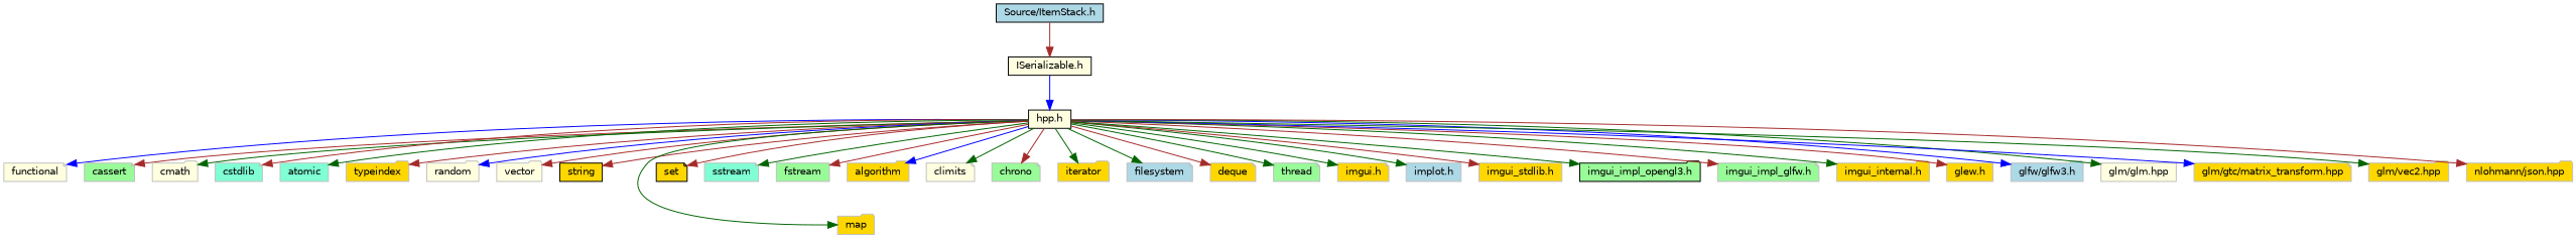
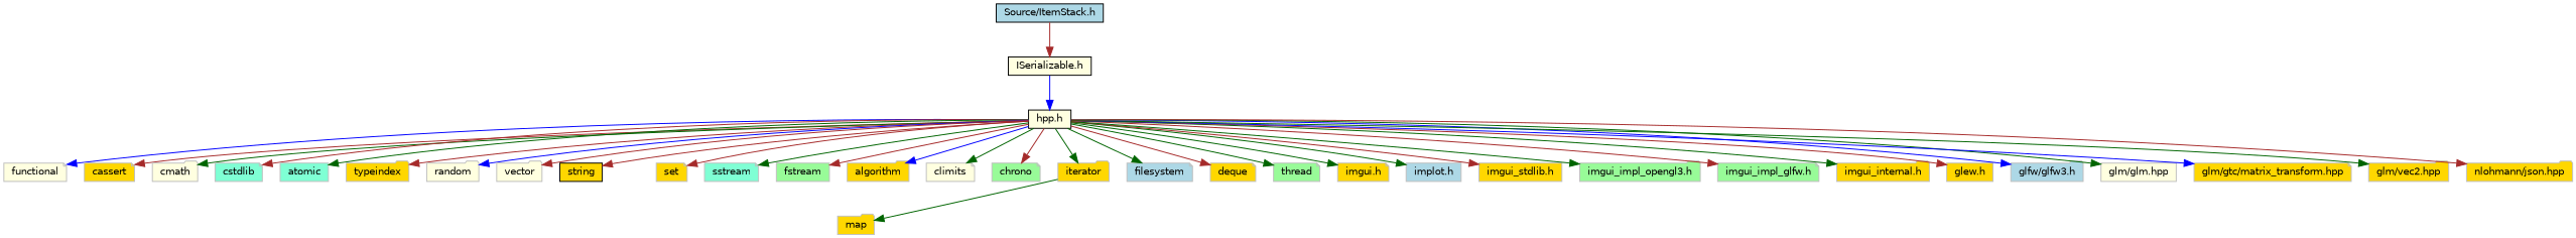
  digraph {
    node [color=grey75 fillcolor=gold fontname=Helvetica fontsize=10 shape=note style=filled]
    edge [color=brown fontname=Helvetica fontsize=10 labelfontname=Helvetica labelfontsize=10 style=solid]
    n1 [color=black fillcolor=lightblue fontcolor=black height=0.2 label="Source/ItemStack.h" shape=box width=0.4]
    n2 [color=black fillcolor=lightyellow height=0.2 label="ISerializable.h" shape=box width=0.4]
    n3 [color=black fillcolor=lightyellow height=0.2 label="hpp.h" shape=box width=0.4]
    n4 [fillcolor=lightyellow height=0.2 label=functional width=0.4]
-   n5 [fillcolor=palegreen height=0.2 label=cassert width=0.4]
+   n5 [height=0.2 label=cassert width=0.4]
    n6 [fillcolor=lightyellow height=0.2 label=cmath shape=folder width=0.4]
    n7 [fillcolor=aquamarine height=0.2 label=cstdlib width=0.4]
    n8 [fillcolor=aquamarine height=0.2 label=atomic shape=box width=0.4]
    n9 [height=0.2 label=typeindex shape=folder width=0.4]
    n10 [fillcolor=lightyellow height=0.2 label=random shape=folder width=0.4]
    n11 [fillcolor=lightyellow height=0.2 label=vector shape=folder width=0.4]
    n12 [color=black height=0.2 label=string shape=box width=0.4]
    n13 [height=0.2 label=map shape=folder width=0.4]
-   n14 [color=black height=0.2 label=set width=0.4]
+   n14 [height=0.2 label=set width=0.4]
    n15 [fillcolor=aquamarine height=0.2 label=sstream width=0.4]
    n16 [fillcolor=palegreen height=0.2 label=fstream shape=box width=0.4]
    n17 [height=0.2 label=algorithm shape=folder width=0.4]
    n18 [fillcolor=lightyellow height=0.2 label=climits width=0.4]
    n19 [fillcolor=palegreen height=0.2 label=chrono width=0.4]
    n20 [height=0.2 label=iterator shape=folder width=0.4]
    n21 [fillcolor=lightblue height=0.2 label=filesystem width=0.4]
    n22 [height=0.2 label=deque width=0.4]
    n23 [fillcolor=palegreen height=0.2 label=thread width=0.4]
    n24 [height=0.2 label="imgui.h" width=0.4]
    n25 [fillcolor=lightblue height=0.2 label="implot.h" shape=box width=0.4]
    n26 [height=0.2 label="imgui_stdlib.h" shape=box width=0.4]
-   n27 [color=black fillcolor=palegreen height=0.2 label="imgui_impl_opengl3.h" shape=folder width=0.4]
+   n27 [fillcolor=palegreen height=0.2 label="imgui_impl_opengl3.h" shape=folder width=0.4]
    n28 [fillcolor=palegreen height=0.2 label="imgui_impl_glfw.h" width=0.4]
    n29 [height=0.2 label="imgui_internal.h" shape=folder width=0.4]
    n30 [height=0.2 label="glew.h" shape=box width=0.4]
    n31 [fillcolor=lightblue height=0.2 label="glfw/glfw3.h" shape=folder width=0.4]
    n32 [fillcolor=lightyellow height=0.2 label="glm/glm.hpp" shape=box width=0.4]
    n33 [height=0.2 label="glm/gtc/matrix_transform.hpp" width=0.4]
    n34 [height=0.2 label="glm/vec2.hpp" shape=folder width=0.4]
    n35 [height=0.2 label="nlohmann/json.hpp" shape=folder width=0.4]
    n1 -> n2
    n2 -> n3 [color=blue]
    n3 -> n4 [color=blue]
    n3 -> n5
    n3 -> n6 [color=darkgreen]
    n3 -> n7
    n3 -> n8 [color=darkgreen]
    n3 -> n9
    n3 -> n10 [color=blue]
    n3 -> n11
    n3 -> n12
-   n3 -> n13 [color=darkgreen]
+   n20 -> n13 [color=darkgreen]
    n3 -> n14
    n3 -> n15 [color=darkgreen]
    n3 -> n16
    n3 -> n17 [color=blue]
    n3 -> n18 [color=darkgreen]
    n3 -> n19
    n3 -> n20 [color=darkgreen]
    n3 -> n21 [color=darkgreen]
    n3 -> n22
    n3 -> n23 [color=darkgreen]
    n3 -> n24 [color=darkgreen]
    n3 -> n25 [color=darkgreen]
    n3 -> n26
    n3 -> n27 [color=darkgreen]
    n3 -> n28
    n3 -> n29 [color=darkgreen]
    n3 -> n30
    n3 -> n31 [color=blue]
    n3 -> n32 [color=darkgreen]
    n3 -> n33 [color=blue]
    n3 -> n34 [color=darkgreen]
    n3 -> n35
  }
